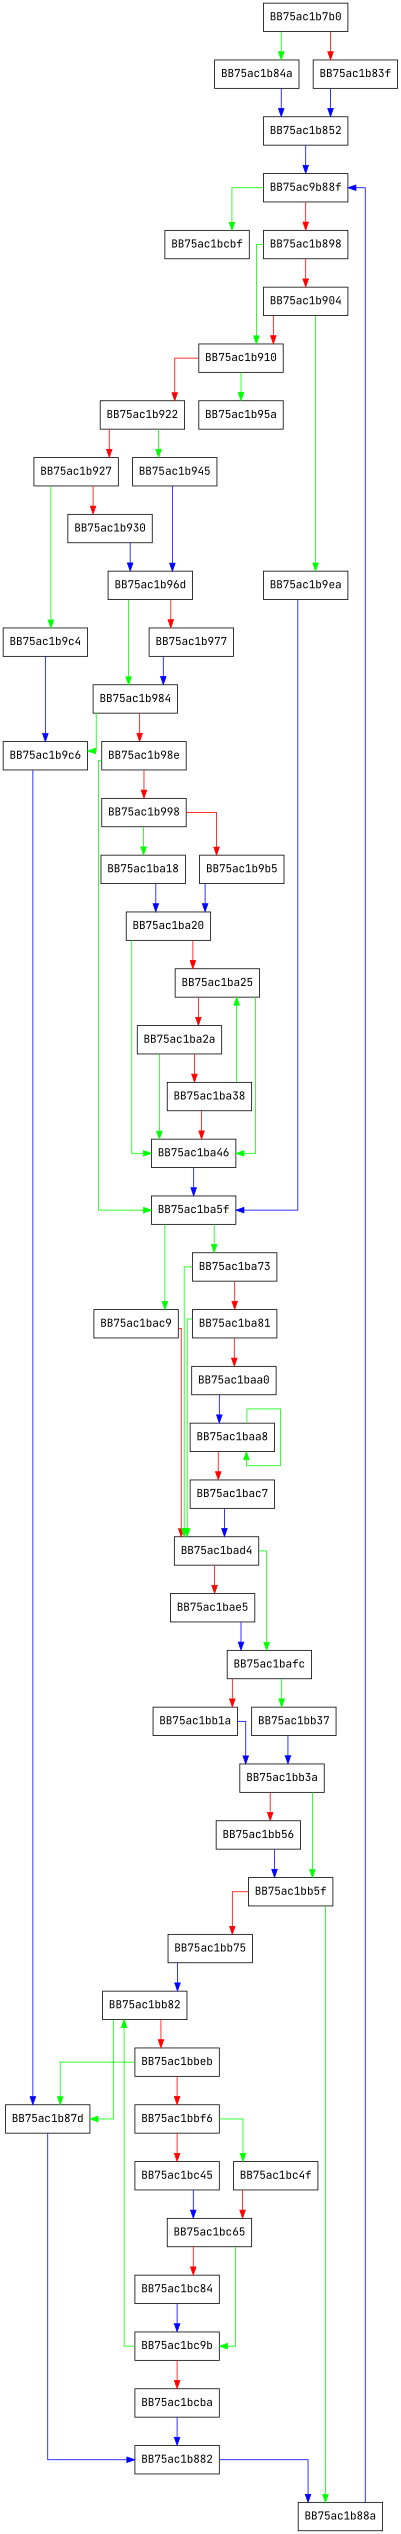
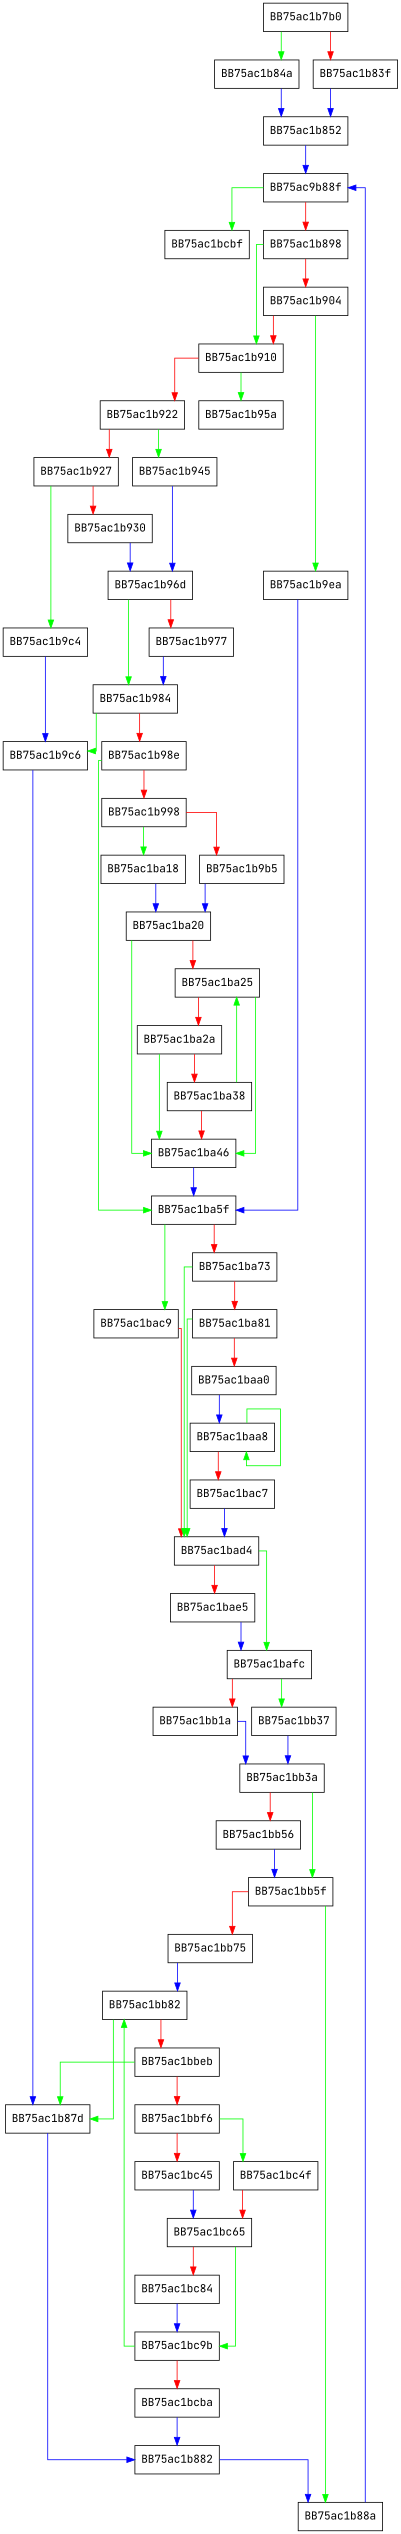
  digraph {
    fontname="JetBrains Mono"
    splines=ortho
    node [fontname="JetBrains Mono" shape=box]
    edge [color=red fontname="JetBrains Mono"]
    BB75ac1b7b0
    BB75ac1b84a
    BB75ac1b83f
    BB75ac1b852
    n5 [label=BB75ac9b88f]
    BB75ac1bcbf
    BB75ac1b898
    BB75ac1b910
    BB75ac1b904
    BB75ac1b87d
    BB75ac1b882
    BB75ac1b88a
    BB75ac1b95a
    BB75ac1b922
    BB75ac1b9ea
    BB75ac1b945
    BB75ac1b927
    BB75ac1ba5f
    BB75ac1bac9
    BB75ac1ba73
    BB75ac1b96d
    BB75ac1b984
    BB75ac1b977
    BB75ac1b9c4
    BB75ac1b930
    BB75ac1b9c6
    BB75ac1b98e
    BB75ac1b998
    BB75ac1ba18
    BB75ac1b9b5
    BB75ac1bad4
    BB75ac1ba81
    BB75ac1ba20
    BB75ac1ba46
    BB75ac1ba25
    BB75ac1ba2a
    BB75ac1ba38
    BB75ac1bafc
    BB75ac1bae5
    BB75ac1baa0
    BB75ac1bb37
    BB75ac1bb1a
    BB75ac1baa8
    BB75ac1bac7
    BB75ac1bb3a
    BB75ac1bb5f
    BB75ac1bb56
    BB75ac1bb75
    BB75ac1bb82
    BB75ac1bbeb
    BB75ac1bbf6
    BB75ac1bc4f
    BB75ac1bc45
    BB75ac1bc65
    BB75ac1bc9b
    BB75ac1bc84
    BB75ac1bcba
    BB75ac1b7b0 -> BB75ac1b84a [color=green]
    BB75ac1b7b0 -> BB75ac1b83f
    BB75ac1b84a -> BB75ac1b852 [color=blue]
    BB75ac1b83f -> BB75ac1b852 [color=blue]
    BB75ac1b852 -> n5 [color=blue]
    n5 -> BB75ac1bcbf [color=green]
    n5 -> BB75ac1b898
    BB75ac1b898 -> BB75ac1b910 [color=green]
    BB75ac1b898 -> BB75ac1b904
    BB75ac1b910 -> BB75ac1b95a [color=green]
    BB75ac1b910 -> BB75ac1b922
    BB75ac1b904 -> BB75ac1b910
    BB75ac1b904 -> BB75ac1b9ea [color=green]
    BB75ac1b87d -> BB75ac1b882 [color=blue]
    BB75ac1b882 -> BB75ac1b88a [color=blue]
    BB75ac1b88a -> n5 [color=blue]
    BB75ac1b922 -> BB75ac1b945 [color=green]
    BB75ac1b922 -> BB75ac1b927
    BB75ac1b9ea -> BB75ac1ba5f [color=blue]
    BB75ac1b945 -> BB75ac1b96d [color=blue]
    BB75ac1b927 -> BB75ac1b9c4 [color=green]
    BB75ac1b927 -> BB75ac1b930
    BB75ac1ba5f -> BB75ac1bac9 [color=green]
-   BB75ac1ba5f -> BB75ac1ba73 [color=green]
+   BB75ac1ba5f -> BB75ac1ba73
    BB75ac1bac9 -> BB75ac1bad4
    BB75ac1ba73 -> BB75ac1bad4 [color=green]
    BB75ac1ba73 -> BB75ac1ba81
    BB75ac1b96d -> BB75ac1b984 [color=green]
    BB75ac1b96d -> BB75ac1b977
    BB75ac1b984 -> BB75ac1b9c6 [color=green]
    BB75ac1b984 -> BB75ac1b98e
    BB75ac1b977 -> BB75ac1b984 [color=blue]
    BB75ac1b9c4 -> BB75ac1b9c6 [color=blue]
    BB75ac1b930 -> BB75ac1b96d [color=blue]
    BB75ac1b9c6 -> BB75ac1b87d [color=blue]
    BB75ac1b98e -> BB75ac1ba5f [color=green]
    BB75ac1b98e -> BB75ac1b998
    BB75ac1b998 -> BB75ac1ba18 [color=green]
    BB75ac1b998 -> BB75ac1b9b5
    BB75ac1ba18 -> BB75ac1ba20 [color=blue]
    BB75ac1b9b5 -> BB75ac1ba20 [color=blue]
    BB75ac1bad4 -> BB75ac1bafc [color=green]
    BB75ac1bad4 -> BB75ac1bae5
    BB75ac1ba81 -> BB75ac1bad4 [color=green]
    BB75ac1ba81 -> BB75ac1baa0
    BB75ac1ba20 -> BB75ac1ba46 [color=green]
    BB75ac1ba20 -> BB75ac1ba25
    BB75ac1ba46 -> BB75ac1ba5f [color=blue]
    BB75ac1ba25 -> BB75ac1ba46 [color=green]
    BB75ac1ba25 -> BB75ac1ba2a
    BB75ac1ba2a -> BB75ac1ba46 [color=green]
    BB75ac1ba2a -> BB75ac1ba38
    BB75ac1ba38 -> BB75ac1ba46
    BB75ac1ba38 -> BB75ac1ba25 [color=green]
    BB75ac1bafc -> BB75ac1bb37 [color=green]
    BB75ac1bafc -> BB75ac1bb1a
    BB75ac1bae5 -> BB75ac1bafc [color=blue]
    BB75ac1baa0 -> BB75ac1baa8 [color=blue]
    BB75ac1bb37 -> BB75ac1bb3a [color=blue]
    BB75ac1bb1a -> BB75ac1bb3a [color=blue]
    BB75ac1baa8 -> BB75ac1baa8 [color=green]
    BB75ac1baa8 -> BB75ac1bac7
    BB75ac1bac7 -> BB75ac1bad4 [color=blue]
    BB75ac1bb3a -> BB75ac1bb5f [color=green]
    BB75ac1bb3a -> BB75ac1bb56
    BB75ac1bb5f -> BB75ac1b88a [color=green]
    BB75ac1bb5f -> BB75ac1bb75
    BB75ac1bb56 -> BB75ac1bb5f [color=blue]
    BB75ac1bb75 -> BB75ac1bb82 [color=blue]
    BB75ac1bb82 -> BB75ac1b87d [color=green]
    BB75ac1bb82 -> BB75ac1bbeb
    BB75ac1bbeb -> BB75ac1b87d [color=green]
    BB75ac1bbeb -> BB75ac1bbf6
    BB75ac1bbf6 -> BB75ac1bc4f [color=green]
    BB75ac1bbf6 -> BB75ac1bc45
    BB75ac1bc4f -> BB75ac1bc65
    BB75ac1bc45 -> BB75ac1bc65 [color=blue]
    BB75ac1bc65 -> BB75ac1bc9b [color=green]
    BB75ac1bc65 -> BB75ac1bc84
    BB75ac1bc9b -> BB75ac1bb82 [color=green]
    BB75ac1bc9b -> BB75ac1bcba
    BB75ac1bc84 -> BB75ac1bc9b [color=blue]
    BB75ac1bcba -> BB75ac1b882 [color=blue]
  }
